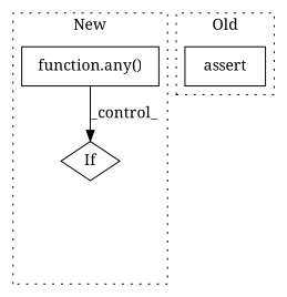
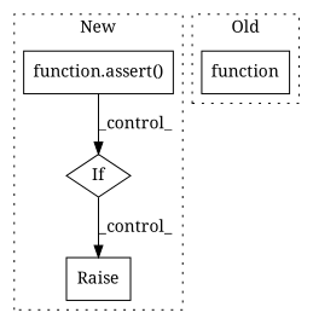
  digraph {
    fontname="Noto Serif"
    node [fontname="Noto Serif" shape=box]
    edge [fontname="Noto Serif"]
-   n1 [a=75 l="4,1" label="function.any()" s="2856,2886"]
+   n1 [a=75 l="4,1" label="function.assert()" s="2856,2886"]
    n2 [a=96 l=3 label=If s=2853 shape=diamond]
-   n4 [a=65 l=7 label=assert s=2852]
+   n3 [a=91 l=6 label=Raise s=2901]
+   n4 [a=65 l=7 label=function s=2852]
    subgraph cluster_1 {
      label=New
      style=dotted
      n1
      n2
+     n3
    }
    subgraph cluster_2 {
      label=Old
      style=dotted
      n4
    }
    n1 -> n2 [label=_control_]
+   n2 -> n3 [label=_control_]
  }
